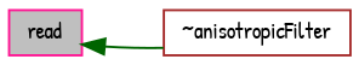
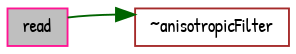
  digraph {
    rankdir=LR
    fontname="Patrick Hand"
    node [fontname="Patrick Hand" fontsize=10 shape=record]
    n1 [color=deeppink fillcolor=grey75 fontcolor=black height=0.2 label=read style=filled width=0.4]
    n2 [color=brown height=0.2 label="~anisotropicFilter" width=0.4]
-   n1 -> n2 [color=darkgreen dir=back fontname="Patrick Hand" fontsize=10 labelfontname=FreeSans labelfontsize=10 style=solid]
+   n2 -> n1 [color=darkgreen dir=back fontname="Patrick Hand" fontsize=10 labelfontname=FreeSans labelfontsize=10 style=solid]
  }
